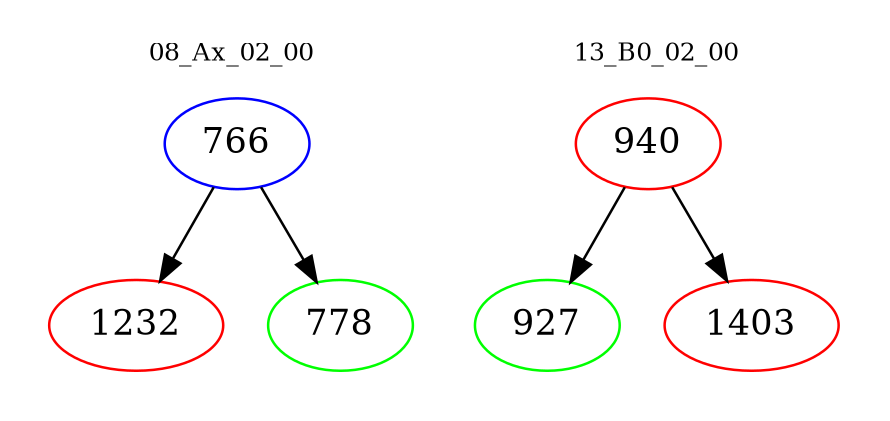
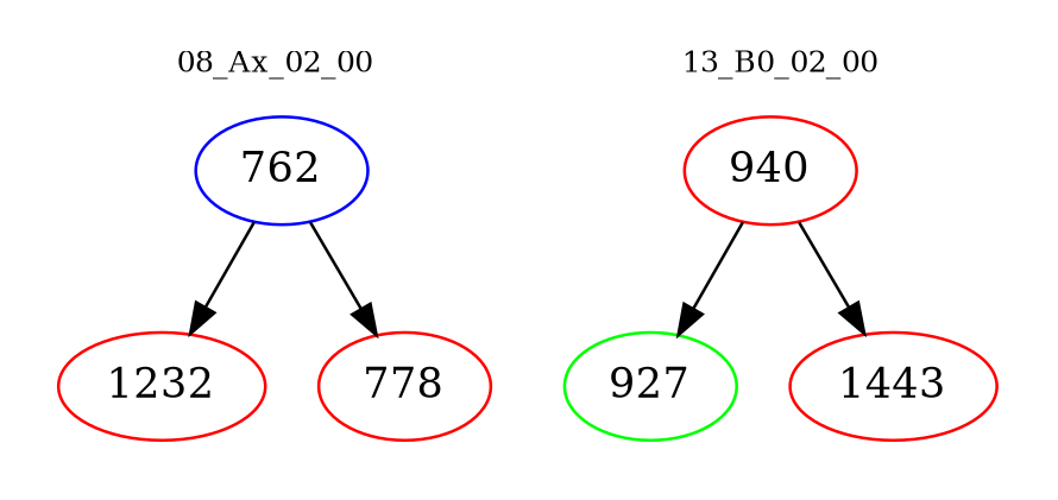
  digraph {
    node [color=red]
    edge [color=black]
-   n1 [color=blue label=766]
+   n1 [color=blue label=762]
    n2 [label=1232]
-   n3 [color=green label=778]
+   n3 [label=778]
    n4 [label=940]
    n5 [color=green label=927]
-   n6 [label=1403]
+   n6 [label=1443]
    subgraph cluster_1 {
      color=white
      fontsize=10
      label="08_Ax_02_00"
      n1
      n2
      n3
    }
    subgraph cluster_2 {
      color=white
      fontsize=10
      label="13_B0_02_00"
      n4
      n5
      n6
    }
    n1 -> n2
    n1 -> n3
    n4 -> n5
    n4 -> n6
  }
